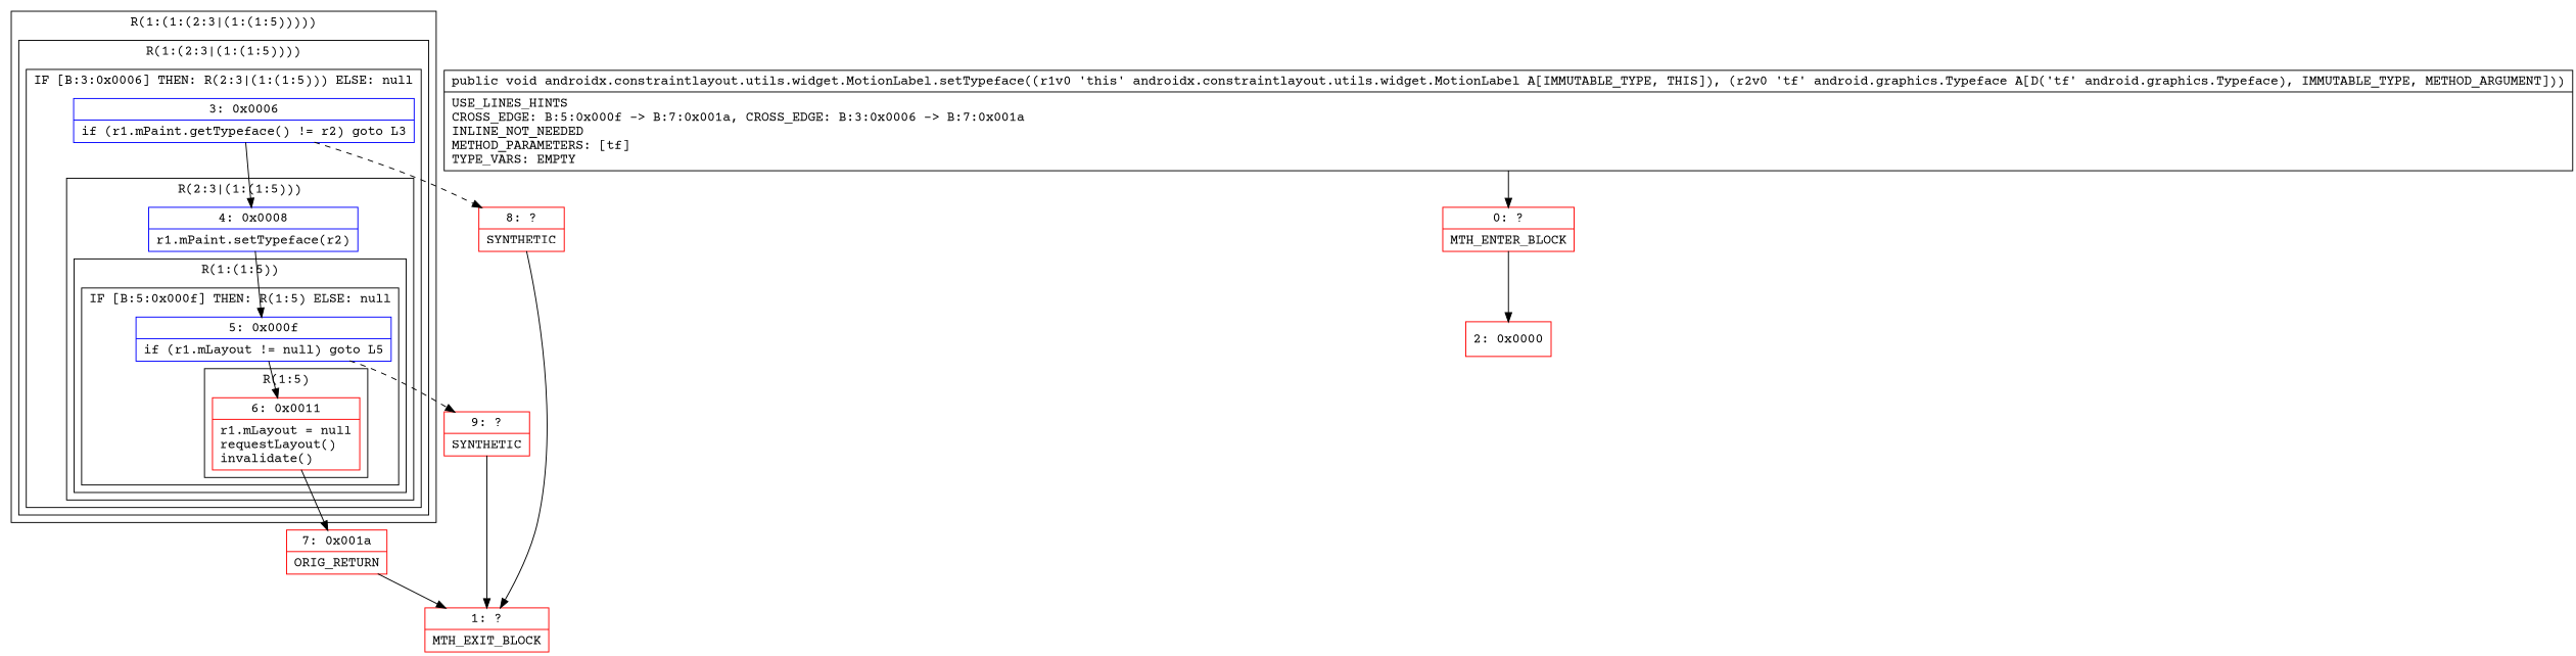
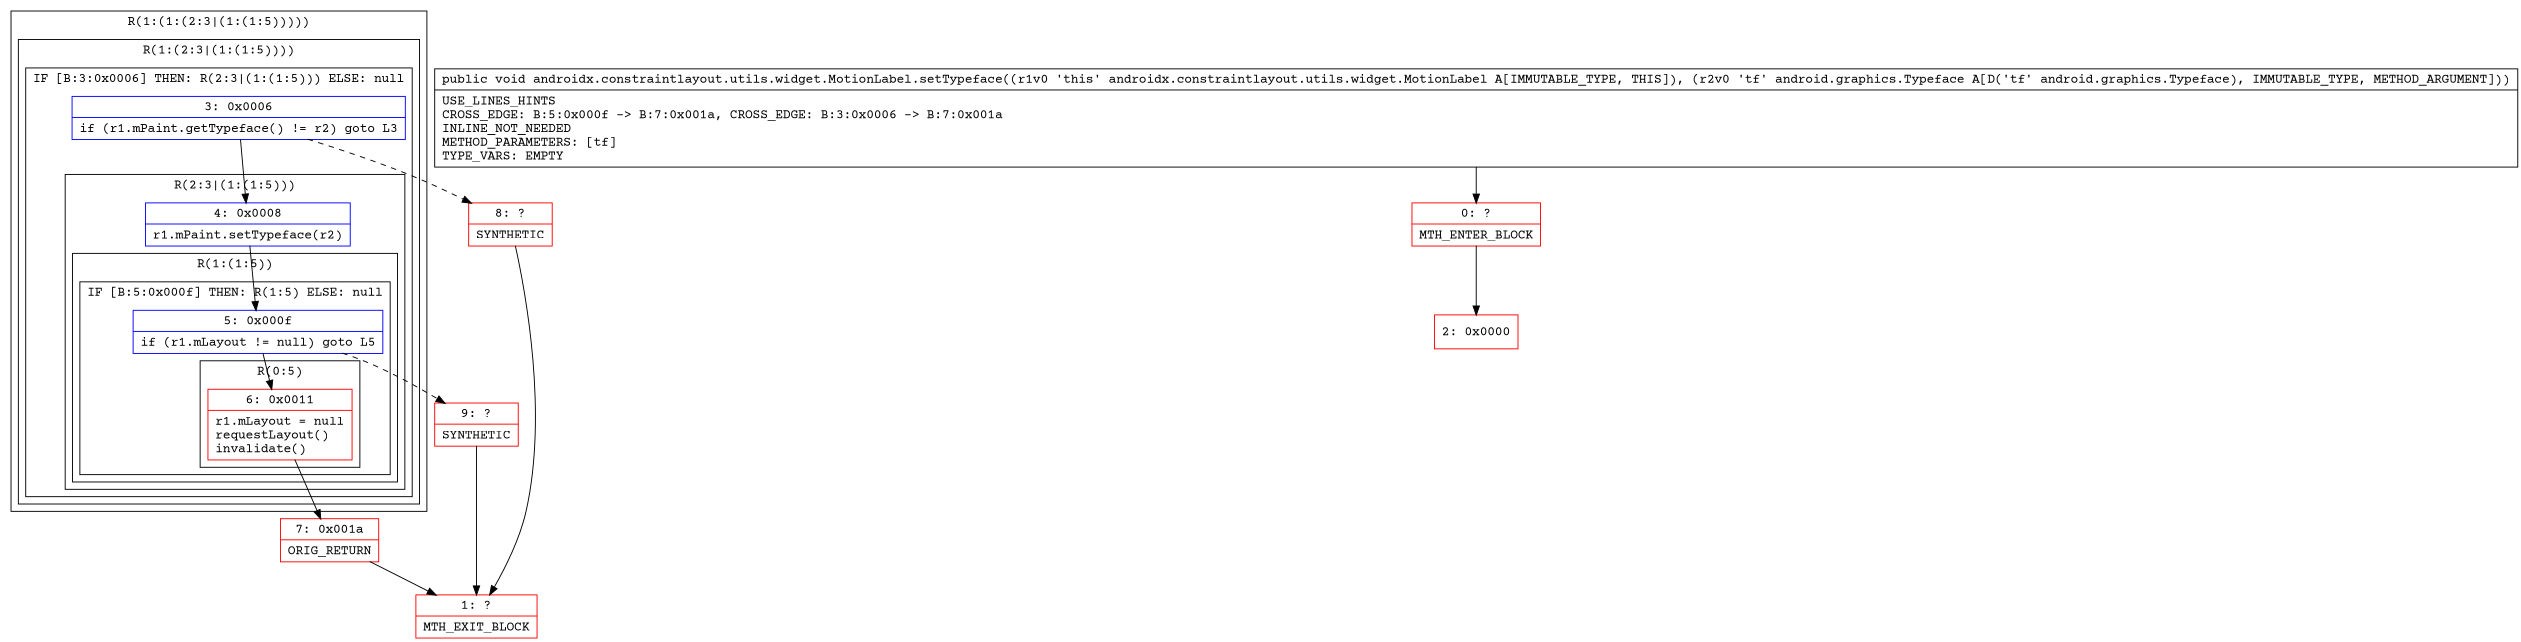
  digraph {
    fontname="Courier Prime"
    node [color=red fontname="Courier Prime" shape=record]
    edge [fontname="Courier Prime"]
    n1 [label="{6\:\ 0x0011|r1.mLayout = null\lrequestLayout()\linvalidate()\l}"]
    n2 [color=blue label="{5\:\ 0x000f|if (r1.mLayout != null) goto L5\l}"]
    n3 [color=blue label="{4\:\ 0x0008|r1.mPaint.setTypeface(r2)\l}"]
    n4 [color=blue label="{3\:\ 0x0006|if (r1.mPaint.getTypeface() != r2) goto L3\l}"]
    n5 [label="{7\:\ 0x001a|ORIG_RETURN\l}"]
    n6 [label="{9\:\ ?|SYNTHETIC\l}"]
    n7 [label="{8\:\ ?|SYNTHETIC\l}"]
    n8 [label="{1\:\ ?|MTH_EXIT_BLOCK\l}"]
    n9 [label="{0\:\ ?|MTH_ENTER_BLOCK\l}"]
    n10 [label="{2\:\ 0x0000}"]
    n11 [label="{public void androidx.constraintlayout.utils.widget.MotionLabel.setTypeface((r1v0 'this' androidx.constraintlayout.utils.widget.MotionLabel A[IMMUTABLE_TYPE, THIS]), (r2v0 'tf' android.graphics.Typeface A[D('tf' android.graphics.Typeface), IMMUTABLE_TYPE, METHOD_ARGUMENT]))  | USE_LINES_HINTS\lCROSS_EDGE: B:5:0x000f \-\> B:7:0x001a, CROSS_EDGE: B:3:0x0006 \-\> B:7:0x001a\lINLINE_NOT_NEEDED\lMETHOD_PARAMETERS: [tf]\lTYPE_VARS: EMPTY\l}" color=""]
    subgraph cluster_1 {
      label="R(1:(1:(2:3|(1:(1:5)))))"
      subgraph cluster_2 {
        label="R(1:(2:3|(1:(1:5))))"
        subgraph cluster_3 {
          label="IF [B:3:0x0006] THEN: R(2:3|(1:(1:5))) ELSE: null"
          n4
          subgraph cluster_4 {
            label="R(2:3|(1:(1:5)))"
            n3
            subgraph cluster_5 {
              label="R(1:(1:5))"
              subgraph cluster_6 {
                label="IF [B:5:0x000f] THEN: R(1:5) ELSE: null"
                n2
                subgraph cluster_7 {
-                 label="R(1:5)"
+                 label="R(0:5)"
                  n1
                }
              }
            }
          }
        }
      }
    }
    n1 -> n5
    n2 -> n1
    n2 -> n6 [style=dashed]
    n3 -> n2
    n4 -> n3
    n4 -> n7 [style=dashed]
    n5 -> n8
    n6 -> n8
    n7 -> n8
    n9 -> n10
    n11 -> n9
  }
